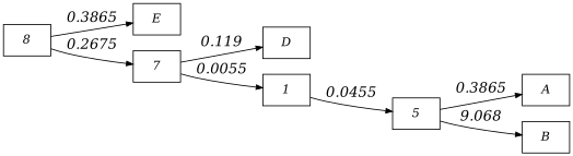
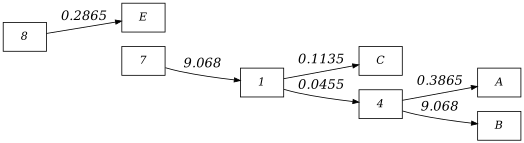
  digraph {
    rankdir=LR
    node [fillcolor=white fontname="Times-Italic" shape=rectangle style=filled]
    edge [arrowsize=0.75 fontname="Times-Italic" fontsize=16]
    n1 [label=A]
    n2 [label=B]
-   n4 [label=D]
+   n3 [label=C]
    n5 [label=E]
-   5
+   5 [label=4]
    n7 [label=1]
    7
    8
    5 -> n1 [label=0.3865]
    5 -> n2 [label=9.068]
+   n7 -> n3 [label=0.1135]
    n7 -> 5 [label=0.0455]
-   7 -> n4 [label=0.119]
-   7 -> n7 [label=0.0055]
-   8 -> n5 [label=0.3865]
-   8 -> 7 [label=0.2675]
+   7 -> n7 [label=9.068]
+   8 -> n5 [label=0.2865]
  }
